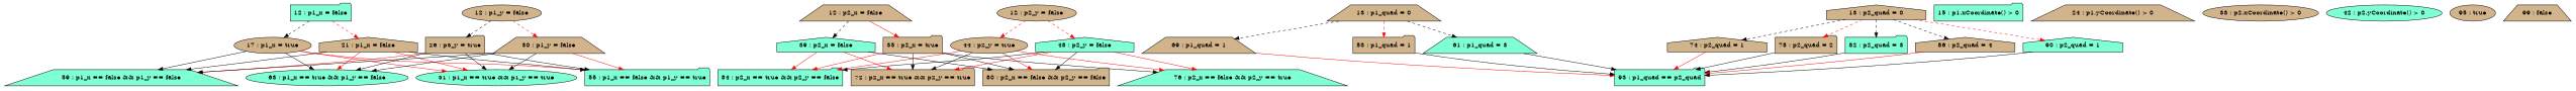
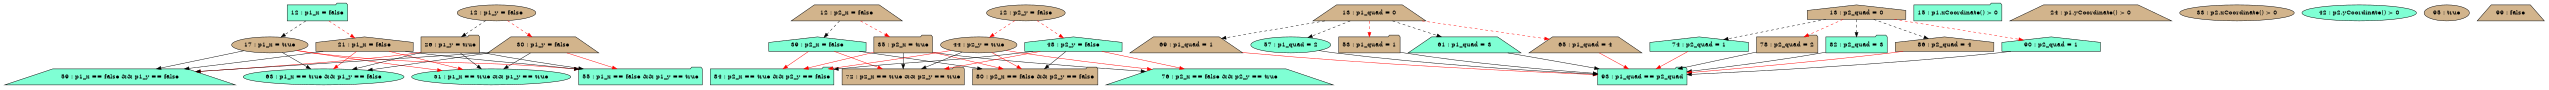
  digraph {
    node [fillcolor=tan shape=folder style=filled]
    edge [color=black]
    "12 : p1_x = false" [fillcolor=aquamarine]
    "17 : p1_x = true" [shape=ellipse]
    "21 : p1_x = false" [shape=house]
    "51 : p1_x == true && p1_y == true" [fillcolor=aquamarine shape=ellipse]
    "55 : p1_x == false && p1_y == true" [fillcolor=aquamarine]
    "59 : p1_x == false && p1_y == false" [fillcolor=aquamarine shape=trapezium]
    "63 : p1_x == true && p1_y == false" [fillcolor=aquamarine shape=ellipse]
    "12 : p1_y = false" [shape=ellipse]
-   "26 : p1_y = true" [label="26 : p5_y = true"]
+   "26 : p1_y = true"
    "30 : p1_y = false" [shape=trapezium]
    "12 : p2_x = false" [shape=trapezium]
    "35 : p2_x = true"
    "39 : p2_x = false" [fillcolor=aquamarine shape=house]
    "84 : p2_x == true && p2_y == false" [fillcolor=aquamarine]
    "76 : p2_x == false && p2_y == true" [fillcolor=aquamarine shape=trapezium]
    "72 : p2_x == true && p2_y == true"
    "80 : p2_x == false && p2_y == false"
    "12 : p2_y = false" [shape=ellipse]
    "44 : p2_y = true" [shape=ellipse]
    "48 : p2_y = false" [fillcolor=aquamarine shape=house]
    "13 : p1_quad = 0" [shape=trapezium]
    "69 : p1_quad = 1" [shape=trapezium]
+   "57 : p1_quad = 2" [fillcolor=aquamarine shape=ellipse]
    "53 : p1_quad = 1"
    "61 : p1_quad = 3" [fillcolor=aquamarine shape=trapezium]
+   "65 : p1_quad = 4" [shape=trapezium]
    "93 : p1_quad == p2_quad" [fillcolor=aquamarine]
    "13 : p2_quad = 0" [shape=house]
-   "74 : p2_quad = 1" [shape=house]
+   "74 : p2_quad = 1" [fillcolor=aquamarine shape=house]
    "78 : p2_quad = 2"
    "82 : p2_quad = 3" [fillcolor=aquamarine]
    "86 : p2_quad = 4" [shape=house]
    "90 : p2_quad = 1" [fillcolor=aquamarine shape=house]
    "15 : p1.xCoordinate() > 0" [fillcolor=aquamarine]
    "24 : p1.yCoordinate() > 0" [shape=trapezium]
    "33 : p2.xCoordinate() > 0" [shape=ellipse]
    "42 : p2.yCoordinate() > 0" [fillcolor=aquamarine shape=ellipse]
    "95 : true" [shape=ellipse]
    "99 : false" [shape=trapezium]
    "12 : p1_x = false" -> "17 : p1_x = true" [style=dashed]
    "12 : p1_x = false" -> "21 : p1_x = false" [color=red style=dashed]
    "17 : p1_x = true" -> "51 : p1_x == true && p1_y == true" [color=red]
    "17 : p1_x = true" -> "55 : p1_x == false && p1_y == true" [color=red]
    "17 : p1_x = true" -> "59 : p1_x == false && p1_y == false"
    "17 : p1_x = true" -> "63 : p1_x == true && p1_y == false"
    "21 : p1_x = false" -> "51 : p1_x == true && p1_y == true" [color=red]
    "21 : p1_x = false" -> "55 : p1_x == false && p1_y == true"
    "21 : p1_x = false" -> "59 : p1_x == false && p1_y == false"
    "21 : p1_x = false" -> "63 : p1_x == true && p1_y == false" [color=red]
    "12 : p1_y = false" -> "26 : p1_y = true" [style=dashed]
    "12 : p1_y = false" -> "30 : p1_y = false" [color=red style=dashed]
    "26 : p1_y = true" -> "51 : p1_x == true && p1_y == true"
    "26 : p1_y = true" -> "55 : p1_x == false && p1_y == true"
    "26 : p1_y = true" -> "59 : p1_x == false && p1_y == false" [color=red]
    "26 : p1_y = true" -> "63 : p1_x == true && p1_y == false"
    "30 : p1_y = false" -> "51 : p1_x == true && p1_y == true"
    "30 : p1_y = false" -> "55 : p1_x == false && p1_y == true" [color=red]
    "30 : p1_y = false" -> "59 : p1_x == false && p1_y == false"
    "30 : p1_y = false" -> "63 : p1_x == true && p1_y == false"
-   "12 : p2_x = false" -> "35 : p2_x = true" [color=red style=solid]
+   "12 : p2_x = false" -> "35 : p2_x = true" [color=red style=dashed]
    "12 : p2_x = false" -> "39 : p2_x = false" [style=dashed]
    "35 : p2_x = true" -> "84 : p2_x == true && p2_y == false" [color=red]
    "35 : p2_x = true" -> "76 : p2_x == false && p2_y == true"
    "35 : p2_x = true" -> "72 : p2_x == true && p2_y == true"
-   "35 : p2_x = true" -> "80 : p2_x == false && p2_y == false"
+   "35 : p2_x = true" -> "80 : p2_x == false && p2_y == false" [color=red]
    "39 : p2_x = false" -> "84 : p2_x == true && p2_y == false" [color=red]
    "39 : p2_x = false" -> "72 : p2_x == true && p2_y == true" [color=red]
    "39 : p2_x = false" -> "80 : p2_x == false && p2_y == false"
    "12 : p2_y = false" -> "44 : p2_y = true" [color=red style=dashed]
    "12 : p2_y = false" -> "48 : p2_y = false" [color=red style=dashed]
    "44 : p2_y = true" -> "84 : p2_x == true && p2_y == false" [color=red]
    "44 : p2_y = true" -> "76 : p2_x == false && p2_y == true" [color=red]
    "44 : p2_y = true" -> "72 : p2_x == true && p2_y == true"
    "44 : p2_y = true" -> "80 : p2_x == false && p2_y == false" [color=red]
    "48 : p2_y = false" -> "84 : p2_x == true && p2_y == false"
    "48 : p2_y = false" -> "76 : p2_x == false && p2_y == true" [color=red]
    "48 : p2_y = false" -> "72 : p2_x == true && p2_y == true" [color=red]
    "48 : p2_y = false" -> "80 : p2_x == false && p2_y == false"
    "13 : p1_quad = 0" -> "69 : p1_quad = 1" [style=dashed]
+   "13 : p1_quad = 0" -> "57 : p1_quad = 2" [style=dashed]
    "13 : p1_quad = 0" -> "53 : p1_quad = 1" [color=red style=dashed]
    "13 : p1_quad = 0" -> "61 : p1_quad = 3" [style=dashed]
+   "13 : p1_quad = 0" -> "65 : p1_quad = 4" [color=red style=dashed]
    "69 : p1_quad = 1" -> "93 : p1_quad == p2_quad" [color=red]
+   "57 : p1_quad = 2" -> "93 : p1_quad == p2_quad"
    "53 : p1_quad = 1" -> "93 : p1_quad == p2_quad"
    "61 : p1_quad = 3" -> "93 : p1_quad == p2_quad"
+   "65 : p1_quad = 4" -> "93 : p1_quad == p2_quad" [color=red]
    "13 : p2_quad = 0" -> "74 : p2_quad = 1" [style=dashed]
    "13 : p2_quad = 0" -> "78 : p2_quad = 2" [color=red style=dashed]
    "13 : p2_quad = 0" -> "82 : p2_quad = 3" [style=dashed]
    "13 : p2_quad = 0" -> "86 : p2_quad = 4" [style=dashed]
    "13 : p2_quad = 0" -> "90 : p2_quad = 1" [color=red style=dashed]
    "74 : p2_quad = 1" -> "93 : p1_quad == p2_quad" [color=red]
    "78 : p2_quad = 2" -> "93 : p1_quad == p2_quad"
    "82 : p2_quad = 3" -> "93 : p1_quad == p2_quad"
    "86 : p2_quad = 4" -> "93 : p1_quad == p2_quad" [color=red]
    "90 : p2_quad = 1" -> "93 : p1_quad == p2_quad"
  }
